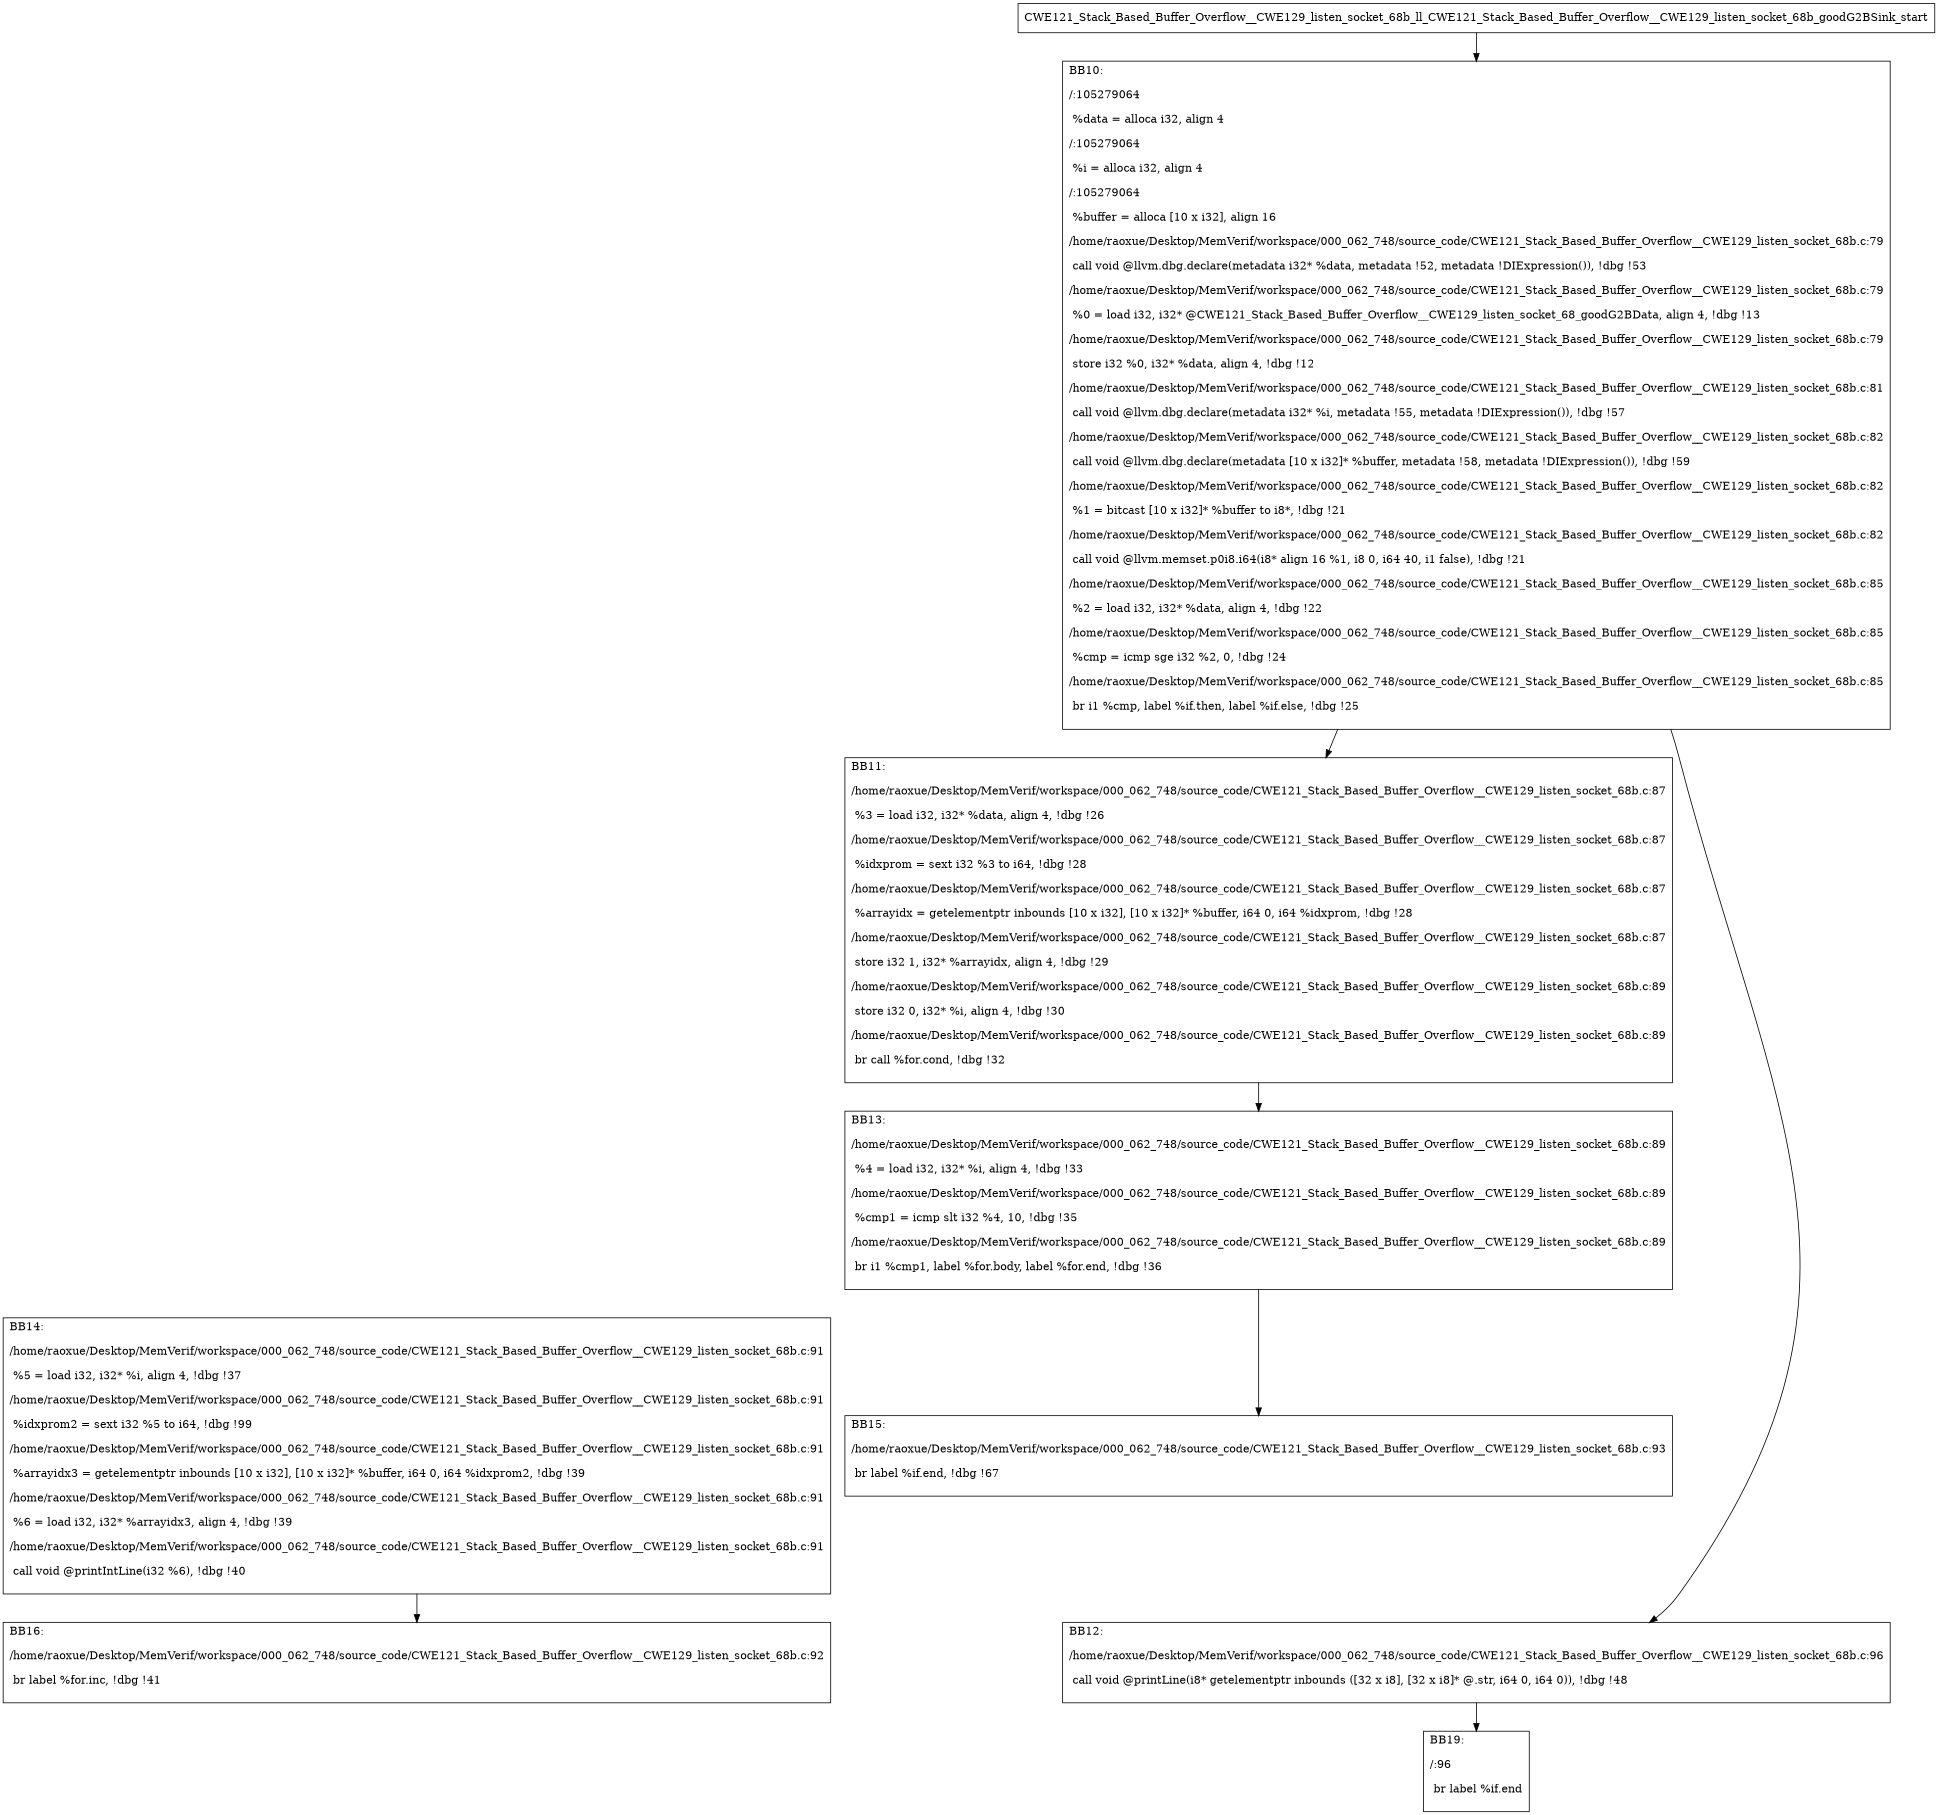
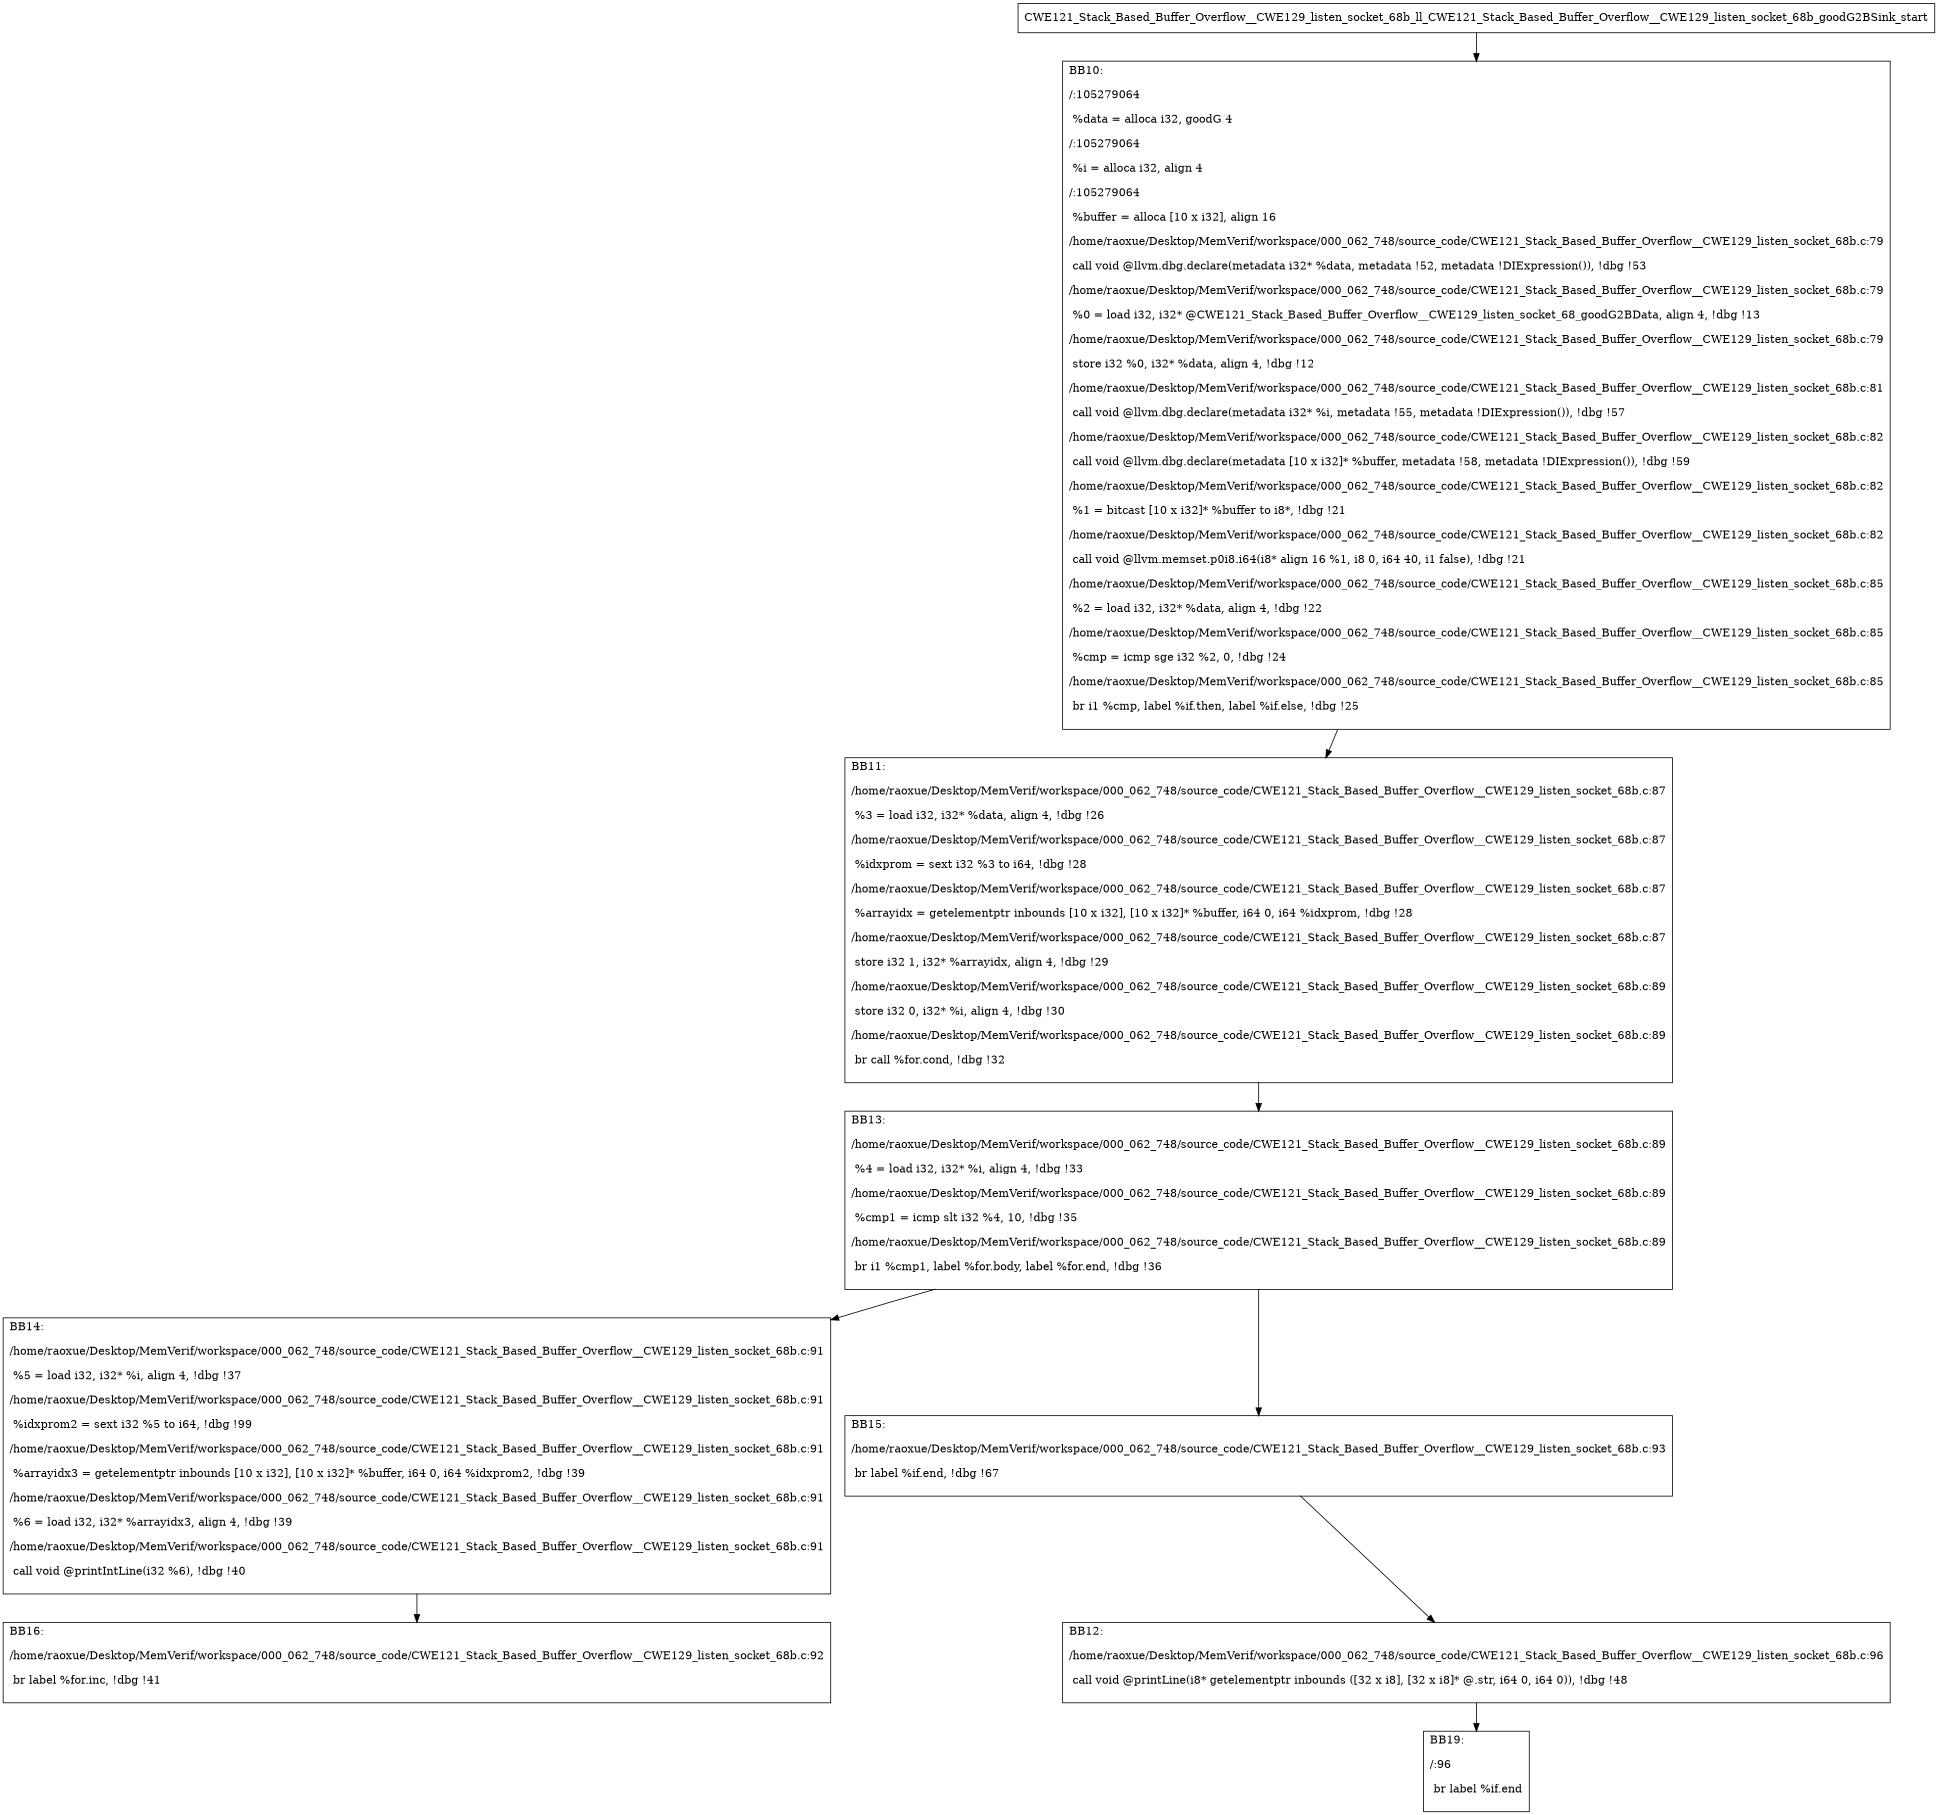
  digraph {
    node [shape=record]
    n1 [label="{CWE121_Stack_Based_Buffer_Overflow__CWE129_listen_socket_68b_ll_CWE121_Stack_Based_Buffer_Overflow__CWE129_listen_socket_68b_goodG2BSink_start}"]
-   n2 [label="{BB10:\l\l/:105279064\l\n  %data = alloca i32, align 4\l\n/:105279064\l\n  %i = alloca i32, align 4\l\n/:105279064\l\n  %buffer = alloca [10 x i32], align 16\l\n/home/raoxue/Desktop/MemVerif/workspace/000_062_748/source_code/CWE121_Stack_Based_Buffer_Overflow__CWE129_listen_socket_68b.c:79\l\n  call void @llvm.dbg.declare(metadata i32* %data, metadata !52, metadata !DIExpression()), !dbg !53\l\n/home/raoxue/Desktop/MemVerif/workspace/000_062_748/source_code/CWE121_Stack_Based_Buffer_Overflow__CWE129_listen_socket_68b.c:79\l\n  %0 = load i32, i32* @CWE121_Stack_Based_Buffer_Overflow__CWE129_listen_socket_68_goodG2BData, align 4, !dbg !13\l\n/home/raoxue/Desktop/MemVerif/workspace/000_062_748/source_code/CWE121_Stack_Based_Buffer_Overflow__CWE129_listen_socket_68b.c:79\l\n  store i32 %0, i32* %data, align 4, !dbg !12\l\n/home/raoxue/Desktop/MemVerif/workspace/000_062_748/source_code/CWE121_Stack_Based_Buffer_Overflow__CWE129_listen_socket_68b.c:81\l\n  call void @llvm.dbg.declare(metadata i32* %i, metadata !55, metadata !DIExpression()), !dbg !57\l\n/home/raoxue/Desktop/MemVerif/workspace/000_062_748/source_code/CWE121_Stack_Based_Buffer_Overflow__CWE129_listen_socket_68b.c:82\l\n  call void @llvm.dbg.declare(metadata [10 x i32]* %buffer, metadata !58, metadata !DIExpression()), !dbg !59\l\n/home/raoxue/Desktop/MemVerif/workspace/000_062_748/source_code/CWE121_Stack_Based_Buffer_Overflow__CWE129_listen_socket_68b.c:82\l\n  %1 = bitcast [10 x i32]* %buffer to i8*, !dbg !21\l\n/home/raoxue/Desktop/MemVerif/workspace/000_062_748/source_code/CWE121_Stack_Based_Buffer_Overflow__CWE129_listen_socket_68b.c:82\l\n  call void @llvm.memset.p0i8.i64(i8* align 16 %1, i8 0, i64 40, i1 false), !dbg !21\l\n/home/raoxue/Desktop/MemVerif/workspace/000_062_748/source_code/CWE121_Stack_Based_Buffer_Overflow__CWE129_listen_socket_68b.c:85\l\n  %2 = load i32, i32* %data, align 4, !dbg !22\l\n/home/raoxue/Desktop/MemVerif/workspace/000_062_748/source_code/CWE121_Stack_Based_Buffer_Overflow__CWE129_listen_socket_68b.c:85\l\n  %cmp = icmp sge i32 %2, 0, !dbg !24\l\n/home/raoxue/Desktop/MemVerif/workspace/000_062_748/source_code/CWE121_Stack_Based_Buffer_Overflow__CWE129_listen_socket_68b.c:85\l\n  br i1 %cmp, label %if.then, label %if.else, !dbg !25\l\n}"]
+   n2 [label="{BB10:\l\l/:105279064\l\n  %data = alloca i32, goodG 4\l\n/:105279064\l\n  %i = alloca i32, align 4\l\n/:105279064\l\n  %buffer = alloca [10 x i32], align 16\l\n/home/raoxue/Desktop/MemVerif/workspace/000_062_748/source_code/CWE121_Stack_Based_Buffer_Overflow__CWE129_listen_socket_68b.c:79\l\n  call void @llvm.dbg.declare(metadata i32* %data, metadata !52, metadata !DIExpression()), !dbg !53\l\n/home/raoxue/Desktop/MemVerif/workspace/000_062_748/source_code/CWE121_Stack_Based_Buffer_Overflow__CWE129_listen_socket_68b.c:79\l\n  %0 = load i32, i32* @CWE121_Stack_Based_Buffer_Overflow__CWE129_listen_socket_68_goodG2BData, align 4, !dbg !13\l\n/home/raoxue/Desktop/MemVerif/workspace/000_062_748/source_code/CWE121_Stack_Based_Buffer_Overflow__CWE129_listen_socket_68b.c:79\l\n  store i32 %0, i32* %data, align 4, !dbg !12\l\n/home/raoxue/Desktop/MemVerif/workspace/000_062_748/source_code/CWE121_Stack_Based_Buffer_Overflow__CWE129_listen_socket_68b.c:81\l\n  call void @llvm.dbg.declare(metadata i32* %i, metadata !55, metadata !DIExpression()), !dbg !57\l\n/home/raoxue/Desktop/MemVerif/workspace/000_062_748/source_code/CWE121_Stack_Based_Buffer_Overflow__CWE129_listen_socket_68b.c:82\l\n  call void @llvm.dbg.declare(metadata [10 x i32]* %buffer, metadata !58, metadata !DIExpression()), !dbg !59\l\n/home/raoxue/Desktop/MemVerif/workspace/000_062_748/source_code/CWE121_Stack_Based_Buffer_Overflow__CWE129_listen_socket_68b.c:82\l\n  %1 = bitcast [10 x i32]* %buffer to i8*, !dbg !21\l\n/home/raoxue/Desktop/MemVerif/workspace/000_062_748/source_code/CWE121_Stack_Based_Buffer_Overflow__CWE129_listen_socket_68b.c:82\l\n  call void @llvm.memset.p0i8.i64(i8* align 16 %1, i8 0, i64 40, i1 false), !dbg !21\l\n/home/raoxue/Desktop/MemVerif/workspace/000_062_748/source_code/CWE121_Stack_Based_Buffer_Overflow__CWE129_listen_socket_68b.c:85\l\n  %2 = load i32, i32* %data, align 4, !dbg !22\l\n/home/raoxue/Desktop/MemVerif/workspace/000_062_748/source_code/CWE121_Stack_Based_Buffer_Overflow__CWE129_listen_socket_68b.c:85\l\n  %cmp = icmp sge i32 %2, 0, !dbg !24\l\n/home/raoxue/Desktop/MemVerif/workspace/000_062_748/source_code/CWE121_Stack_Based_Buffer_Overflow__CWE129_listen_socket_68b.c:85\l\n  br i1 %cmp, label %if.then, label %if.else, !dbg !25\l\n}"]
    n3 [label="{BB11:\l\l/home/raoxue/Desktop/MemVerif/workspace/000_062_748/source_code/CWE121_Stack_Based_Buffer_Overflow__CWE129_listen_socket_68b.c:87\l\n  %3 = load i32, i32* %data, align 4, !dbg !26\l\n/home/raoxue/Desktop/MemVerif/workspace/000_062_748/source_code/CWE121_Stack_Based_Buffer_Overflow__CWE129_listen_socket_68b.c:87\l\n  %idxprom = sext i32 %3 to i64, !dbg !28\l\n/home/raoxue/Desktop/MemVerif/workspace/000_062_748/source_code/CWE121_Stack_Based_Buffer_Overflow__CWE129_listen_socket_68b.c:87\l\n  %arrayidx = getelementptr inbounds [10 x i32], [10 x i32]* %buffer, i64 0, i64 %idxprom, !dbg !28\l\n/home/raoxue/Desktop/MemVerif/workspace/000_062_748/source_code/CWE121_Stack_Based_Buffer_Overflow__CWE129_listen_socket_68b.c:87\l\n  store i32 1, i32* %arrayidx, align 4, !dbg !29\l\n/home/raoxue/Desktop/MemVerif/workspace/000_062_748/source_code/CWE121_Stack_Based_Buffer_Overflow__CWE129_listen_socket_68b.c:89\l\n  store i32 0, i32* %i, align 4, !dbg !30\l\n/home/raoxue/Desktop/MemVerif/workspace/000_062_748/source_code/CWE121_Stack_Based_Buffer_Overflow__CWE129_listen_socket_68b.c:89\l\n  br call %for.cond, !dbg !32\l\n}"]
    n4 [label="{BB12:\l\l/home/raoxue/Desktop/MemVerif/workspace/000_062_748/source_code/CWE121_Stack_Based_Buffer_Overflow__CWE129_listen_socket_68b.c:96\l\n  call void @printLine(i8* getelementptr inbounds ([32 x i8], [32 x i8]* @.str, i64 0, i64 0)), !dbg !48\l\n}"]
    n5 [label="{BB13:\l\l/home/raoxue/Desktop/MemVerif/workspace/000_062_748/source_code/CWE121_Stack_Based_Buffer_Overflow__CWE129_listen_socket_68b.c:89\l\n  %4 = load i32, i32* %i, align 4, !dbg !33\l\n/home/raoxue/Desktop/MemVerif/workspace/000_062_748/source_code/CWE121_Stack_Based_Buffer_Overflow__CWE129_listen_socket_68b.c:89\l\n  %cmp1 = icmp slt i32 %4, 10, !dbg !35\l\n/home/raoxue/Desktop/MemVerif/workspace/000_062_748/source_code/CWE121_Stack_Based_Buffer_Overflow__CWE129_listen_socket_68b.c:89\l\n  br i1 %cmp1, label %for.body, label %for.end, !dbg !36\l\n}"]
    n6 [label="{BB19:\l\l/:96\l\n  br label %if.end\l\n}"]
    n7 [label="{BB14:\l\l/home/raoxue/Desktop/MemVerif/workspace/000_062_748/source_code/CWE121_Stack_Based_Buffer_Overflow__CWE129_listen_socket_68b.c:91\l\n  %5 = load i32, i32* %i, align 4, !dbg !37\l\n/home/raoxue/Desktop/MemVerif/workspace/000_062_748/source_code/CWE121_Stack_Based_Buffer_Overflow__CWE129_listen_socket_68b.c:91\l\n  %idxprom2 = sext i32 %5 to i64, !dbg !99\l\n/home/raoxue/Desktop/MemVerif/workspace/000_062_748/source_code/CWE121_Stack_Based_Buffer_Overflow__CWE129_listen_socket_68b.c:91\l\n  %arrayidx3 = getelementptr inbounds [10 x i32], [10 x i32]* %buffer, i64 0, i64 %idxprom2, !dbg !39\l\n/home/raoxue/Desktop/MemVerif/workspace/000_062_748/source_code/CWE121_Stack_Based_Buffer_Overflow__CWE129_listen_socket_68b.c:91\l\n  %6 = load i32, i32* %arrayidx3, align 4, !dbg !39\l\n/home/raoxue/Desktop/MemVerif/workspace/000_062_748/source_code/CWE121_Stack_Based_Buffer_Overflow__CWE129_listen_socket_68b.c:91\l\n  call void @printIntLine(i32 %6), !dbg !40\l\n}"]
    n8 [label="{BB15:\l\l/home/raoxue/Desktop/MemVerif/workspace/000_062_748/source_code/CWE121_Stack_Based_Buffer_Overflow__CWE129_listen_socket_68b.c:93\l\n  br label %if.end, !dbg !67\l\n}"]
    n9 [label="{BB16:\l\l/home/raoxue/Desktop/MemVerif/workspace/000_062_748/source_code/CWE121_Stack_Based_Buffer_Overflow__CWE129_listen_socket_68b.c:92\l\n  br label %for.inc, !dbg !41\l\n}"]
    n1 -> n2
    n2 -> n3
-   n2 -> n4
+   n8 -> n4
    n3 -> n5
    n4 -> n6
+   n5 -> n7
    n5 -> n8
    n7 -> n9
  }
